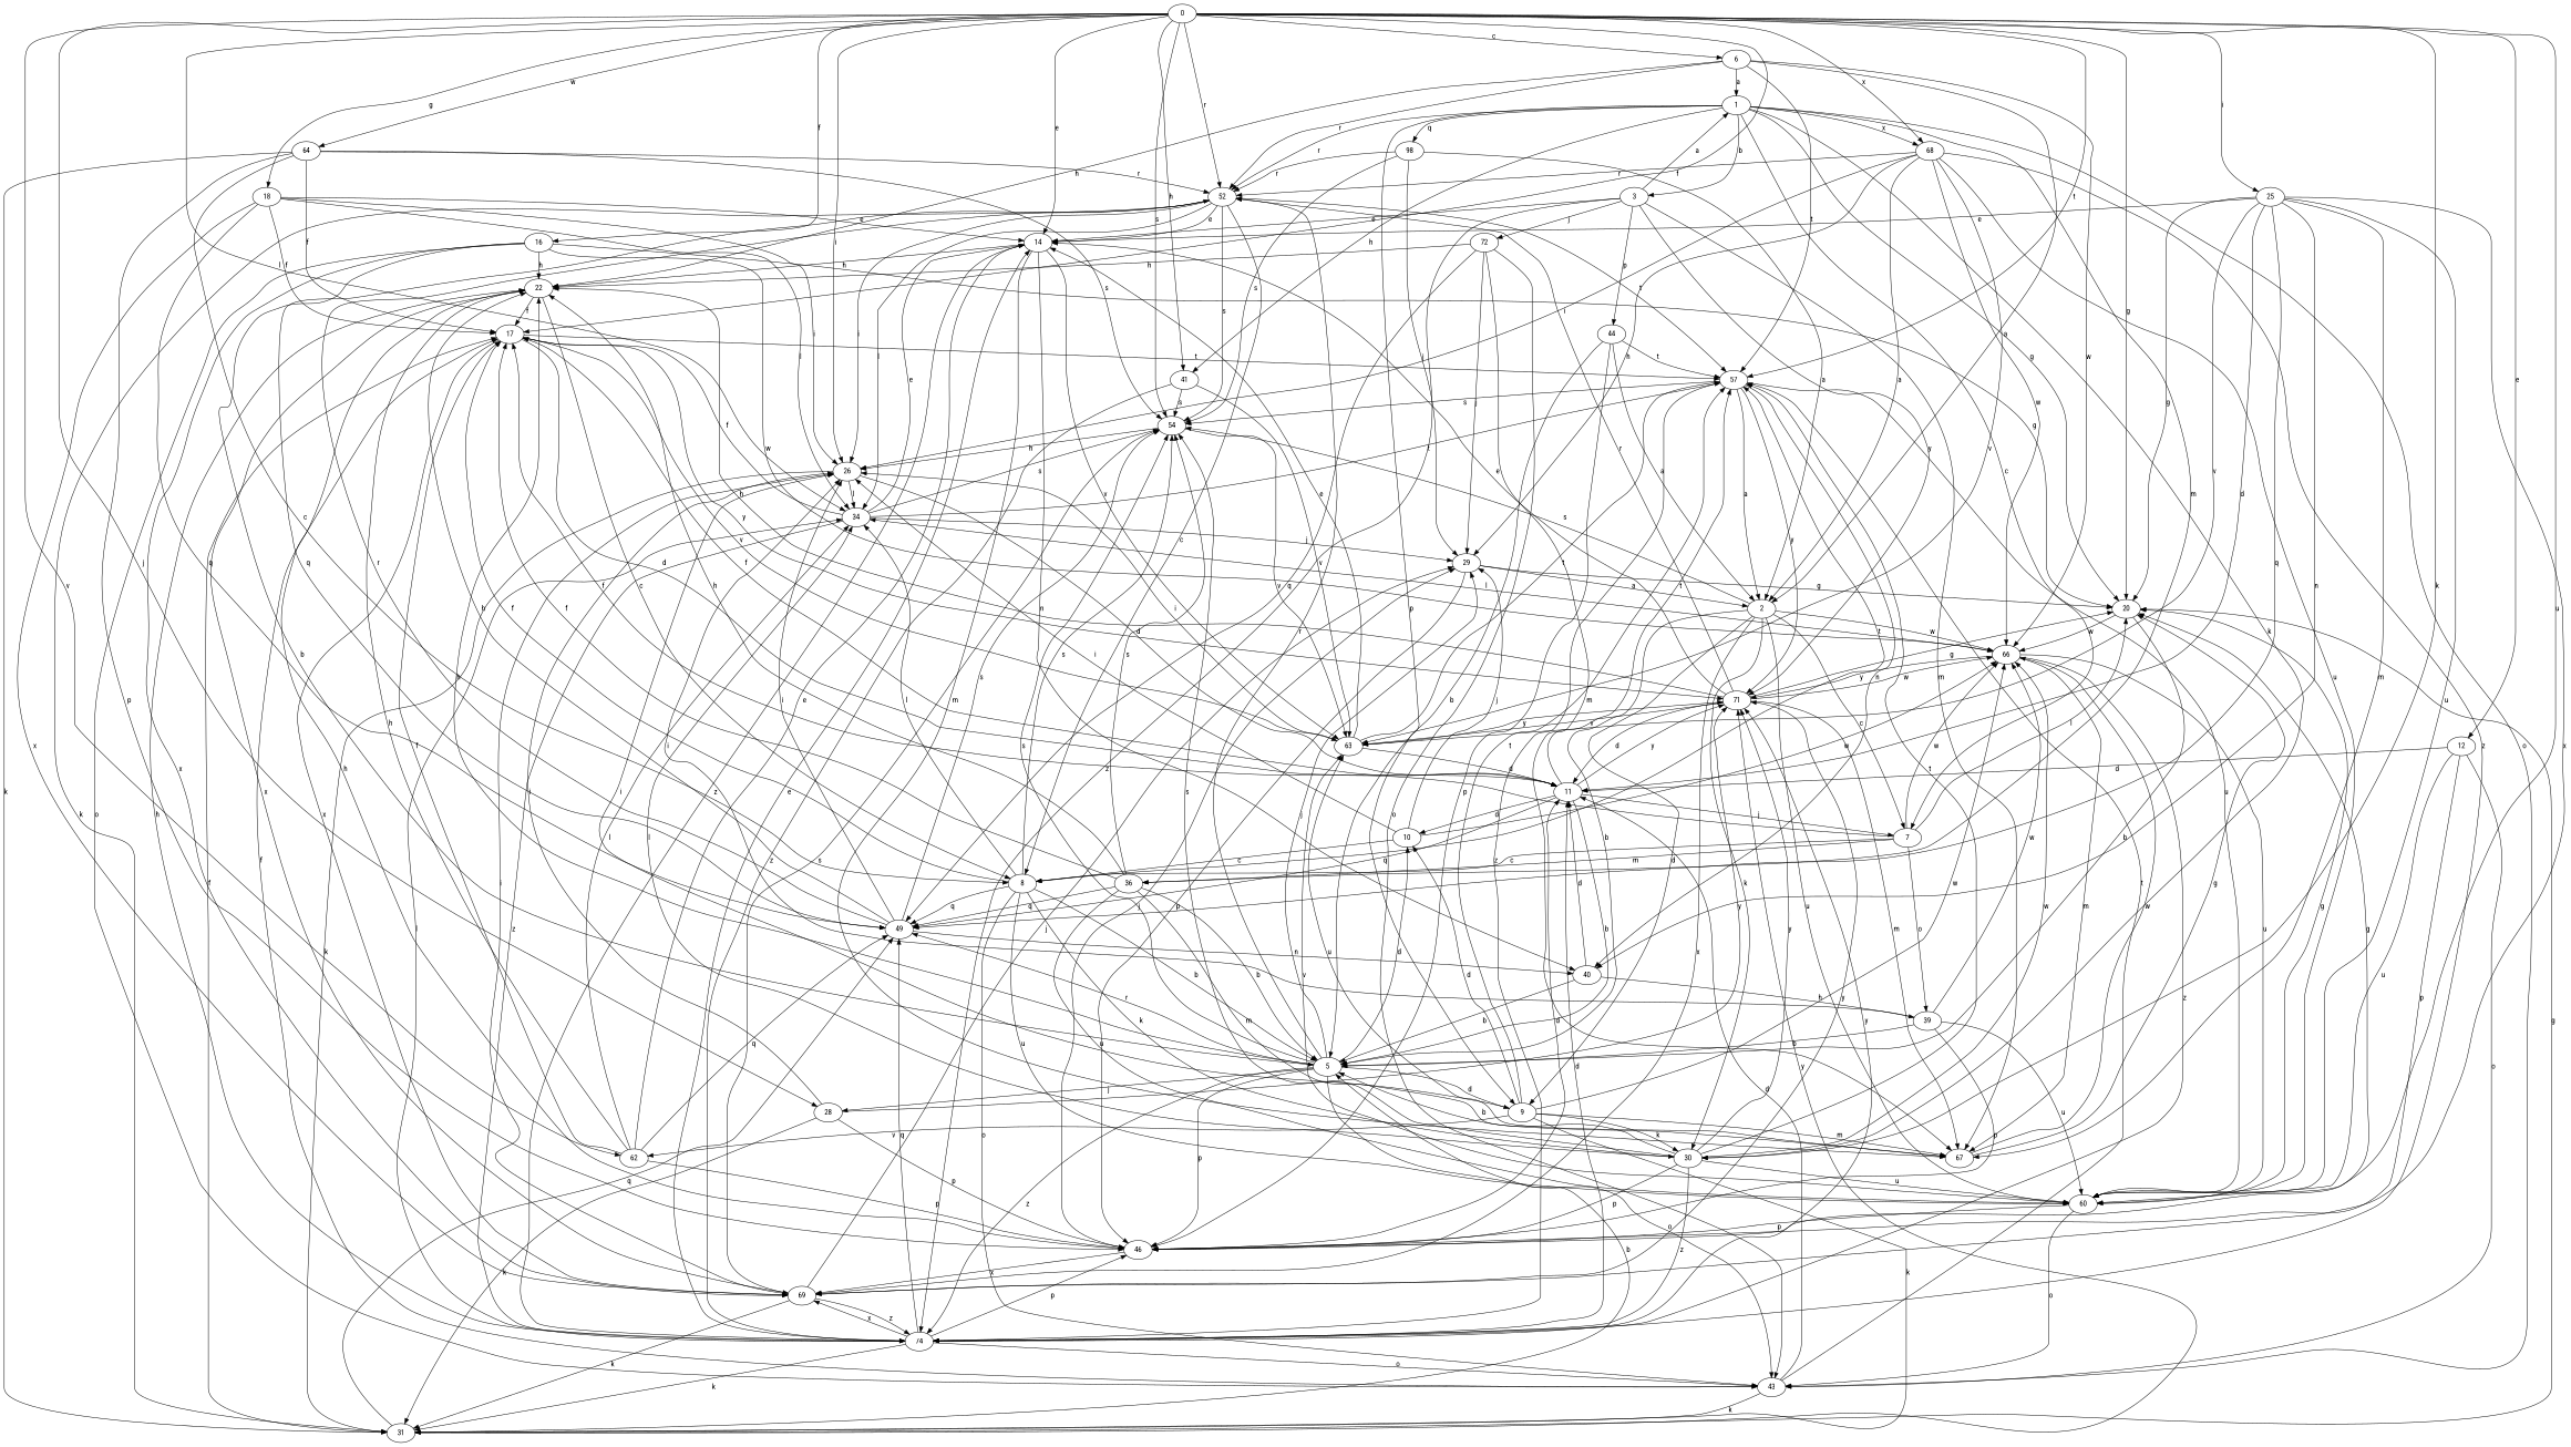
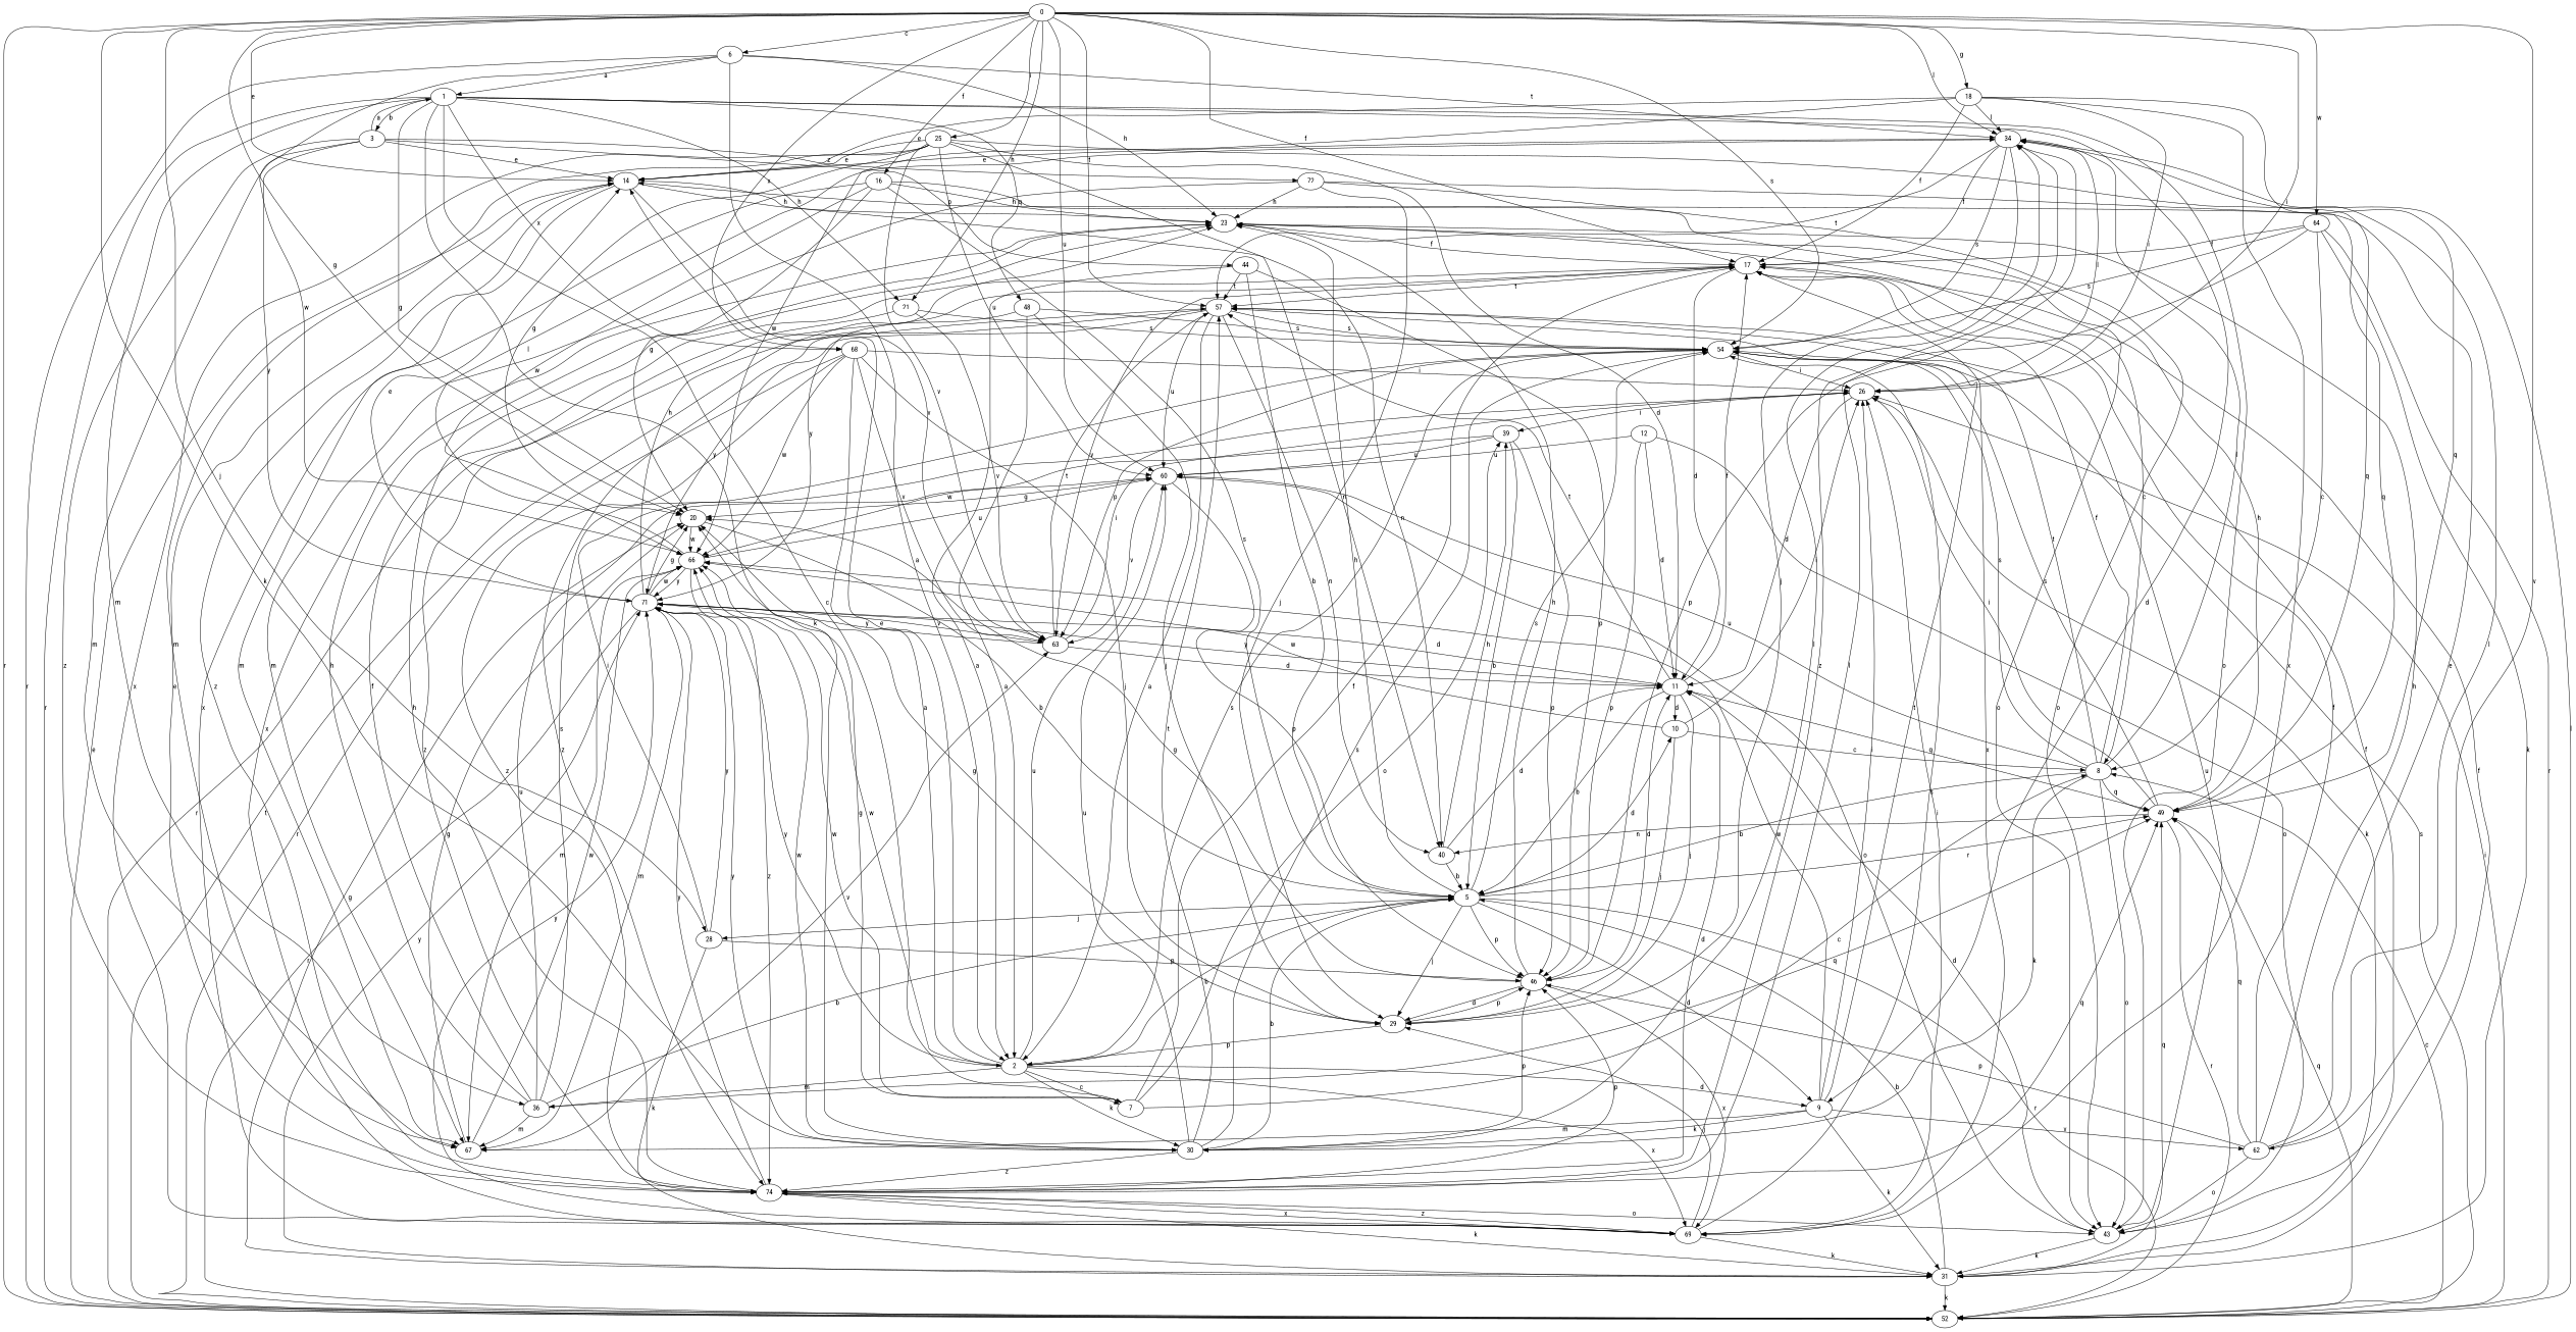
  strict digraph {
    fontname="Roboto Condensed"
    node [fontname="Roboto Condensed"]
    edge [fontname="Roboto Condensed"]
    0
    6
    12
    14
    16
    17
    18
    20
-   21 [label=41]
+   21
    25
    26
    28
    30
    34
    52
    54
    57
    60
    62
    64
    68
    1
    2
    66
-   22
+   22 [label=23]
    43
    46
    11
    n29 [label=67]
    74
    40
    63
    5
    69
    71
    49
    31
    29
    8
    3
    7
    9
    36
-   48 [label=98]
+   48
    44
    72
    39
    10
    0 -> 6 [label=c]
-   0 -> 12 [label=e]
    0 -> 14 [label=e]
    0 -> 16 [label=f]
    0 -> 17 [label=f]
    0 -> 18 [label=g]
    0 -> 20 [label=g]
    0 -> 21 [label=h]
    0 -> 25 [label=i]
    0 -> 26 [label=i]
    0 -> 28 [label=j]
    0 -> 30 [label=k]
    0 -> 34 [label=l]
    0 -> 52 [label=r]
    0 -> 54 [label=s]
    0 -> 57 [label=t]
    0 -> 60 [label=u]
    0 -> 62 [label=v]
    0 -> 64 [label=w]
    0 -> 68 [label=x]
    6 -> 52 [label=r]
-   6 -> 57 [label=t]
+   6 -> 34 [label=t]
    6 -> 1 [label=a]
    6 -> 2 [label=a]
    6 -> 66 [label=w]
    6 -> 22 [label=h]
    12 -> 60 [label=u]
    12 -> 43 [label=o]
    12 -> 46 [label=p]
    12 -> 11 [label=d]
    14 -> 22 [label=h]
    14 -> n29 [label=m]
    14 -> 74 [label=z]
    14 -> 40 [label=n]
    14 -> 63 [label=v]
    16 -> 20 [label=g]
    16 -> 66 [label=w]
    16 -> 22 [label=h]
    16 -> 43 [label=o]
-   16 -> 5 [label=b]
+   16 -> 5 [label=s]
    16 -> 69 [label=x]
    17 -> 57 [label=t]
    17 -> 11 [label=d]
    17 -> 63 [label=v]
    17 -> 69 [label=x]
    17 -> 71 [label=y]
    18 -> 14 [label=e]
    18 -> 17 [label=f]
    18 -> 26 [label=i]
    18 -> 34 [label=l]
+   18 -> 66 [label=w]
    18 -> 69 [label=x]
    18 -> 49 [label=q]
    20 -> 66 [label=w]
    20 -> 5 [label=b]
    21 -> 54 [label=s]
    21 -> 74 [label=z]
    21 -> 63 [label=v]
    25 -> 14 [label=e]
    25 -> 20 [label=g]
    25 -> 60 [label=u]
    25 -> 11 [label=d]
    25 -> n29 [label=m]
    25 -> 40 [label=n]
    25 -> 63 [label=v]
    25 -> 69 [label=x]
    25 -> 49 [label=q]
    26 -> 34 [label=l]
    26 -> 11 [label=d]
    26 -> 31 [label=k]
    28 -> 26 [label=i]
    28 -> 46 [label=p]
    28 -> 71 [label=y]
    28 -> 31 [label=k]
    30 -> 34 [label=l]
    30 -> 54 [label=s]
    30 -> 57 [label=t]
    30 -> 60 [label=u]
    30 -> 66 [label=w]
    30 -> 46 [label=p]
    30 -> 74 [label=z]
    30 -> 5 [label=b]
    30 -> 71 [label=y]
    34 -> 14 [label=e]
    34 -> 17 [label=f]
    34 -> 54 [label=s]
    34 -> 57 [label=t]
    34 -> 74 [label=z]
    34 -> 29 [label=j]
    52 -> 14 [label=e]
    52 -> 26 [label=i]
    52 -> 34 [label=l]
    52 -> 54 [label=s]
    52 -> 57 [label=t]
    52 -> 49 [label=q]
-   52 -> 31 [label=k]
+   31 -> 52 [label=k]
    52 -> 8 [label=c]
-   54 -> 26 [label=h]
-   54 -> 63 [label=v]
+   54 -> 26 [label=i]
+   54 -> 63 [label=p]
    57 -> 54 [label=s]
    57 -> 60 [label=u]
    57 -> 2 [label=a]
    57 -> 74 [label=z]
    57 -> 40 [label=n]
    57 -> 71 [label=y]
    60 -> 20 [label=g]
    60 -> 43 [label=o]
    60 -> 46 [label=p]
    60 -> 63 [label=v]
    62 -> 14 [label=e]
    62 -> 17 [label=f]
    62 -> 34 [label=l]
    62 -> 22 [label=h]
-   5 -> 43 [label=o]
+   62 -> 43 [label=o]
    62 -> 46 [label=p]
    62 -> 49 [label=q]
    64 -> 17 [label=f]
    64 -> 52 [label=r]
    64 -> 54 [label=s]
    64 -> 46 [label=p]
    64 -> 31 [label=k]
    64 -> 8 [label=c]
    68 -> 26 [label=i]
    68 -> 52 [label=r]
-   68 -> 60 [label=u]
    68 -> 2 [label=a]
    68 -> 66 [label=w]
    68 -> 74 [label=z]
    68 -> 63 [label=v]
-   68 -> 29 [label=h]
+   68 -> 29 [label=j]
    1 -> 20 [label=g]
    1 -> 21 [label=h]
    1 -> 30 [label=k]
    1 -> 52 [label=r]
    1 -> 68 [label=x]
    1 -> 43 [label=o]
    1 -> 3 [label=b]
    1 -> 7 [label=c]
-   1 -> 9 [label=p]
+   1 -> 9 [label=d]
    1 -> 36 [label=m]
    1 -> 48 [label=q]
    2 -> 30 [label=k]
    2 -> 54 [label=s]
    2 -> 60 [label=u]
    2 -> 66 [label=w]
    2 -> 5 [label=b]
    2 -> 69 [label=x]
+   2 -> 71 [label=y]
    2 -> 7 [label=c]
    2 -> 9 [label=d]
-   7 -> 36 [label=m]
+   2 -> 36 [label=m]
    66 -> 34 [label=l]
    66 -> 60 [label=u]
    66 -> n29 [label=m]
    66 -> 74 [label=z]
    66 -> 71 [label=y]
    22 -> 17 [label=f]
    22 -> 69 [label=x]
    22 -> 8 [label=c]
    43 -> 17 [label=f]
-   43 -> 57 [label=t]
+   43 -> 57 [label=u]
    43 -> 11 [label=d]
    43 -> 31 [label=k]
    46 -> 20 [label=g]
    46 -> 22 [label=h]
    46 -> 11 [label=d]
    46 -> 69 [label=x]
-   46 -> 29 [label=j]
+   46 -> 29 [label=d]
    11 -> 17 [label=f]
    11 -> 57 [label=t]
    11 -> 5 [label=b]
    11 -> 71 [label=y]
    11 -> 49 [label=q]
-   11 -> 7 [label=j]
+   11 -> 29 [label=j]
    11 -> 10 [label=d]
    n29 -> 20 [label=g]
    n29 -> 66 [label=w]
-   n29 -> 63 [label=u]
+   n29 -> 63 [label=v]
    74 -> 14 [label=e]
    74 -> 34 [label=l]
    74 -> 22 [label=h]
    74 -> 43 [label=o]
    74 -> 46 [label=p]
    74 -> 11 [label=d]
    74 -> 69 [label=x]
    74 -> 71 [label=y]
    74 -> 49 [label=q]
    74 -> 31 [label=k]
    40 -> 11 [label=d]
    40 -> 5 [label=b]
    40 -> 39 [label=h]
-   63 -> 14 [label=e]
+   2 -> 14 [label=e]
    63 -> 26 [label=i]
    63 -> 57 [label=t]
    63 -> 11 [label=d]
    63 -> 71 [label=y]
    5 -> 28 [label=j]
    5 -> 52 [label=r]
    5 -> 54 [label=s]
    5 -> 22 [label=h]
    5 -> 46 [label=p]
-   5 -> 74 [label=z]
    5 -> 49 [label=r]
    5 -> 29 [label=j]
    5 -> 9 [label=d]
    5 -> 10 [label=d]
    69 -> 26 [label=i]
    69 -> 54 [label=s]
    69 -> 74 [label=z]
    69 -> 71 [label=y]
    69 -> 31 [label=k]
    69 -> 29 [label=j]
    71 -> 14 [label=e]
    71 -> 20 [label=g]
    71 -> 52 [label=r]
    71 -> 66 [label=w]
    71 -> 22 [label=h]
    71 -> 11 [label=d]
    71 -> n29 [label=m]
    71 -> 63 [label=v]
    49 -> 26 [label=i]
    49 -> 52 [label=r]
    49 -> 54 [label=s]
    49 -> 22 [label=h]
    49 -> 40 [label=n]
    31 -> 17 [label=f]
    31 -> 20 [label=g]
    31 -> 5 [label=b]
    31 -> 71 [label=y]
    31 -> 49 [label=q]
    29 -> 20 [label=g]
-   29 -> 2 [label=a]
+   29 -> 2 [label=p]
    29 -> 46 [label=p]
    8 -> 17 [label=f]
    8 -> 30 [label=k]
    8 -> 34 [label=l]
    8 -> 54 [label=s]
    8 -> 57 [label=t]
    8 -> 60 [label=u]
    8 -> 43 [label=o]
    8 -> 5 [label=b]
    8 -> 49 [label=q]
    3 -> 14 [label=e]
    3 -> 1 [label=a]
    3 -> n29 [label=m]
    3 -> 74 [label=z]
    3 -> 71 [label=y]
    3 -> 44 [label=p]
-   3 -> 72 [label=j]
+   3 -> 72 [label=z]
    7 -> 17 [label=f]
-   7 -> 20 [label=l]
+   7 -> 20 [label=g]
    7 -> 66 [label=w]
    7 -> 8 [label=c]
    7 -> 39 [label=o]
    9 -> 26 [label=i]
    9 -> 30 [label=k]
    9 -> 57 [label=t]
    9 -> 62 [label=v]
    9 -> 66 [label=w]
    9 -> n29 [label=m]
    9 -> 31 [label=k]
-   9 -> 10 [label=d]
    36 -> 17 [label=f]
    36 -> 54 [label=s]
    36 -> 60 [label=u]
    36 -> 22 [label=h]
    36 -> n29 [label=m]
    36 -> 5 [label=b]
    36 -> 49 [label=q]
    48 -> 52 [label=r]
    48 -> 54 [label=s]
    48 -> 2 [label=a]
    48 -> 29 [label=j]
    44 -> 57 [label=t]
    44 -> 2 [label=a]
    44 -> 46 [label=p]
    44 -> 5 [label=b]
    72 -> 22 [label=h]
    72 -> 43 [label=o]
    72 -> n29 [label=m]
    72 -> 49 [label=q]
    72 -> 29 [label=j]
-   39 -> 26 [label=i]
+   26 -> 39 [label=i]
    39 -> 60 [label=u]
    39 -> 66 [label=w]
    39 -> 46 [label=p]
    39 -> 5 [label=b]
    10 -> 26 [label=i]
    10 -> 66 [label=w]
    10 -> 29 [label=j]
    10 -> 8 [label=c]
  }
